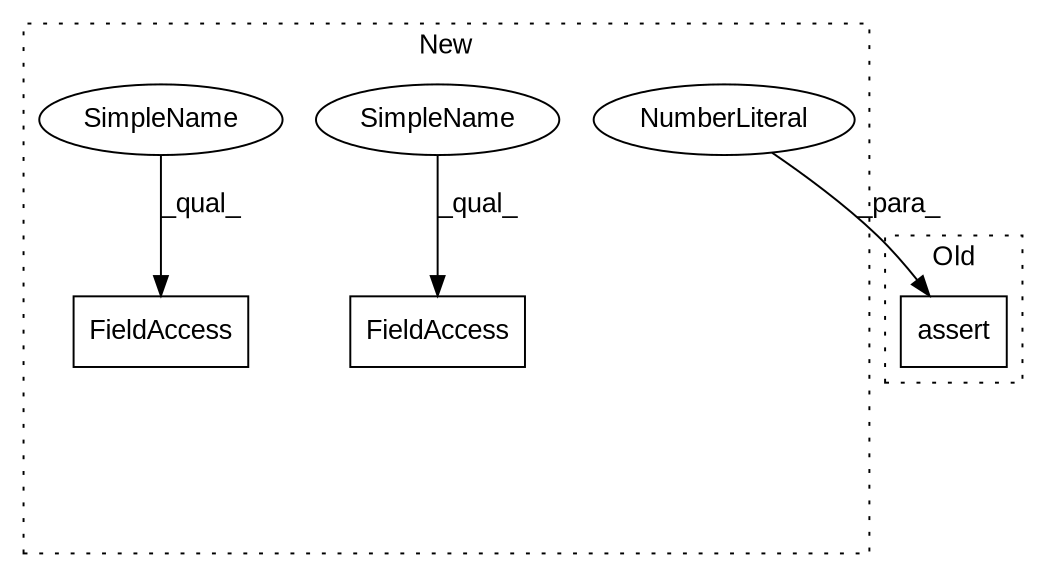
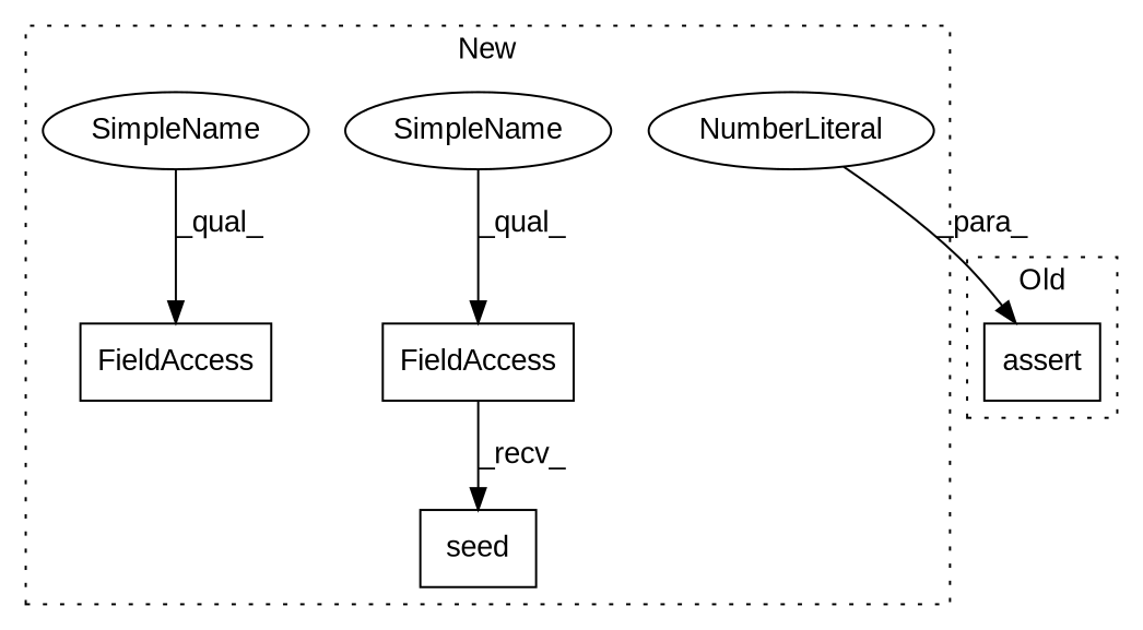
  digraph {
    fontname="Liberation Sans"
    node [a=32 fontname="Liberation Sans" l=12 s=9565 shape=box]
    edge [fontname="Liberation Sans"]
+   n1 [l="5,1" label=seed s="9578,9587"]
    n2 [a=34 l=4 label=NumberLiteral s=9583 shape=ellipse]
    n3 [a=22 label=FieldAccess]
    n4 [a=22 label=FieldAccess s=9601]
    n5 [a=42 l=5 label=SimpleName shape=ellipse]
    n6 [a=42 l=5 label=SimpleName s=9601 shape=ellipse]
    n7 [l="8,1" label=assert s="9120,9169"]
    subgraph cluster_1 {
      label=New
      style=dotted
+     n1
      n2
      n3
      n4
      n5
      n6
    }
    subgraph cluster_2 {
      label=Old
      style=dotted
      n7
    }
    n2 -> n7 [label=_para_]
+   n3 -> n1 [label=_recv_]
    n5 -> n3 [label=_qual_]
    n6 -> n4 [label=_qual_]
  }
